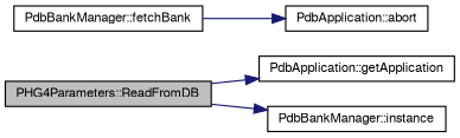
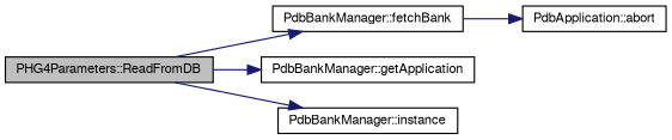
  digraph {
    rankdir=LR
    node [color=black fontname=FreeSans fontsize=10 shape=record]
    edge [color=midnightblue fontname=FreeSans fontsize=10 labelfontname=FreeSans labelfontsize=10 style=solid]
    n1 [fillcolor=grey75 fontcolor=black height=0.2 label="PHG4Parameters::ReadFromDB" style=filled width=0.4]
    n2 [height=0.2 label="PdbBankManager::fetchBank" width=0.4]
-   n3 [height=0.2 label="PdbApplication::getApplication" width=0.4]
+   n3 [height=0.2 label="PdbBankManager::getApplication" width=0.4]
    n4 [height=0.2 label="PdbBankManager::instance" width=0.4]
    n5 [height=0.2 label="PdbApplication::abort" width=0.4]
+   n1 -> n2
    n1 -> n3
    n1 -> n4
    n2 -> n5
  }
